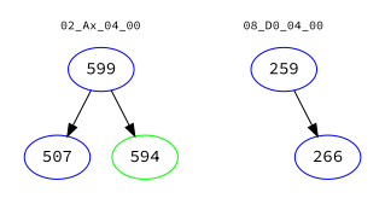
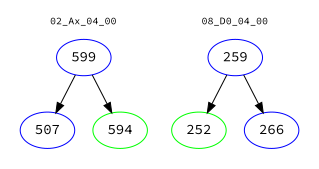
  digraph {
    fontname="Source Code Pro"
    node [color=blue fontname="Source Code Pro"]
    edge [color=black fontname="Source Code Pro"]
    n1 [label=599]
    n2 [label=507]
    n3 [color=green label=594]
    n4 [label=259]
+   n5 [color=green label=252]
    n6 [label=266]
    subgraph cluster_1 {
      color=white
      fontsize=10
      label="02_Ax_04_00"
      n1
      n2
      n3
    }
    subgraph cluster_2 {
      color=white
      fontsize=10
      label="08_D0_04_00"
      n4
+     n5
      n6
    }
    n1 -> n2
    n1 -> n3
+   n4 -> n5
    n4 -> n6
  }
